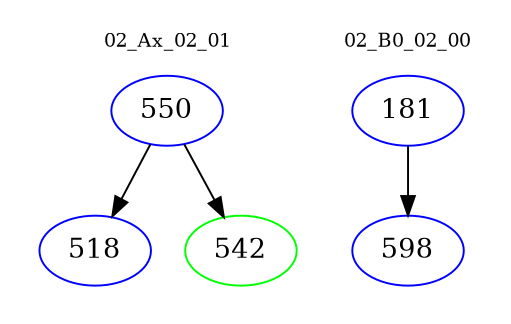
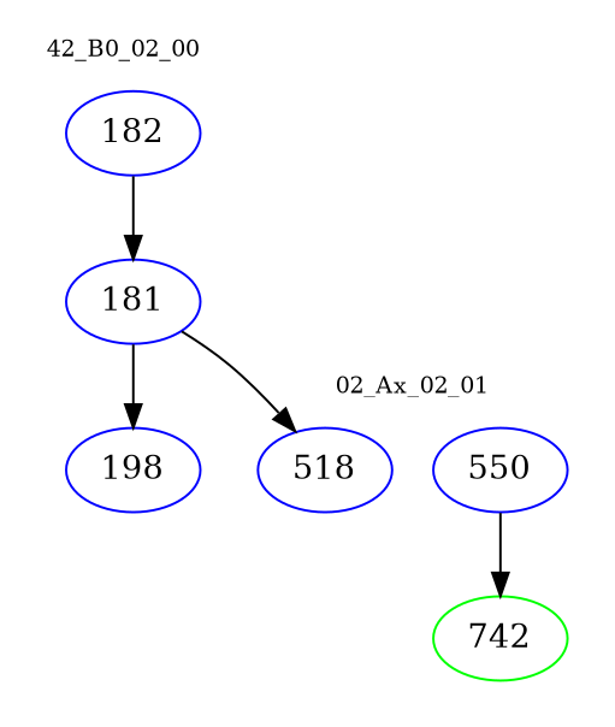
  digraph {
    node [color=blue]
    edge [color=black]
    n1 [label=550]
    n2 [label=518]
-   n3 [color=green label=542]
+   n3 [color=green label=742]
+   n4 [label=182]
    n5 [label=181]
-   n6 [label=598]
+   n6 [label=198]
    subgraph cluster_1 {
      color=white
      fontsize=10
      label="02_Ax_02_01"
      n1
      n2
      n3
    }
    subgraph cluster_2 {
      color=white
      fontsize=10
-     label="02_B0_02_00"
+     label="42_B0_02_00"
+     n4
      n5
      n6
    }
-   n1 -> n2
+   n5 -> n2
    n1 -> n3
+   n4 -> n5
    n5 -> n6
  }
